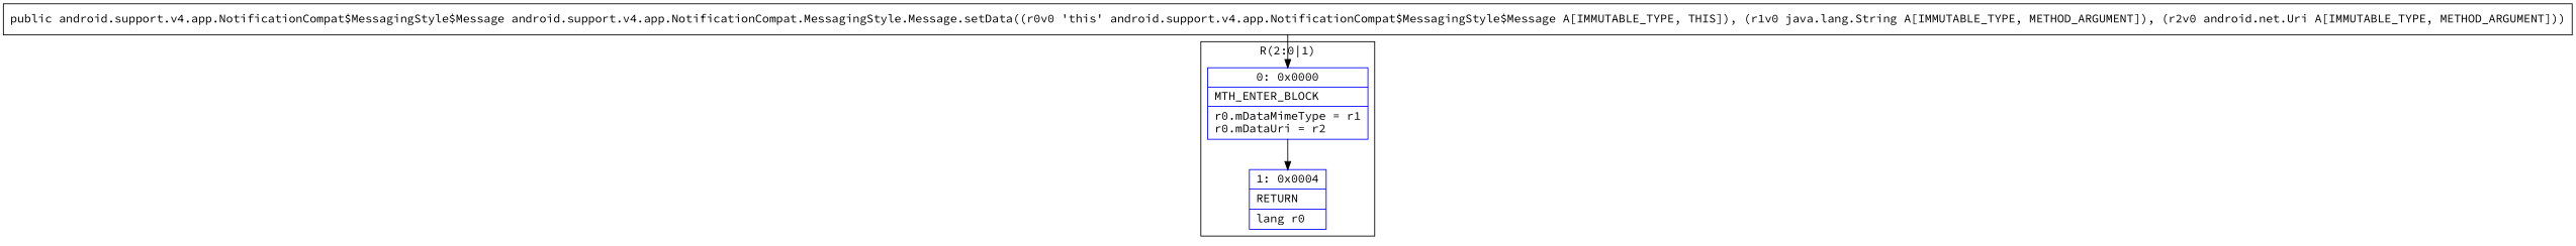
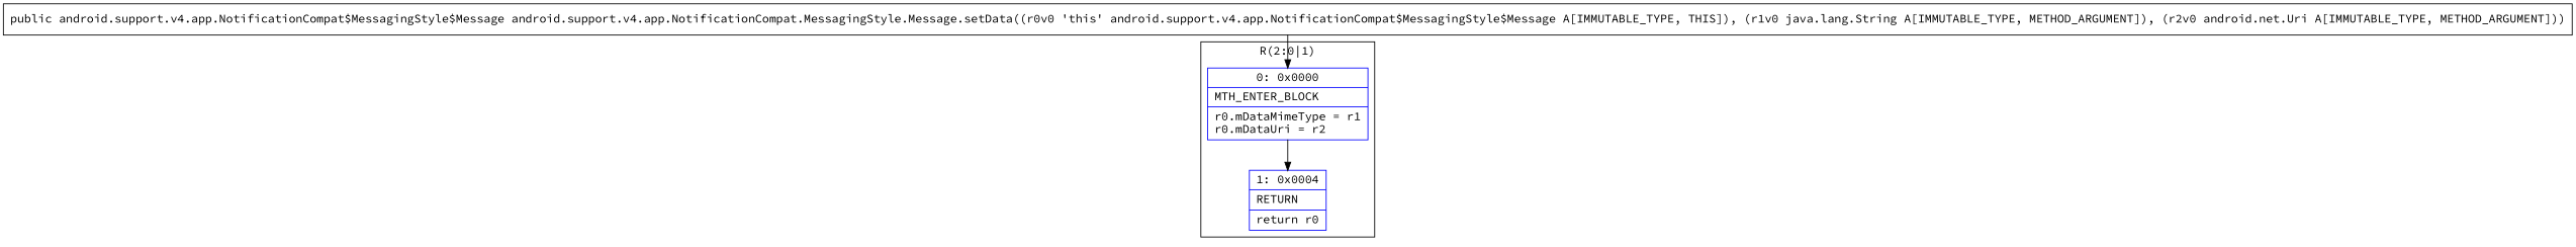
  digraph {
    fontname="Source Code Pro"
    node [color=blue shape=record fontname="Source Code Pro"]
    edge [fontname="Source Code Pro"]
    n1 [label="{0\:\ 0x0000|MTH_ENTER_BLOCK\l|r0.mDataMimeType = r1\lr0.mDataUri = r2\l}"]
-   n2 [label="{1\:\ 0x0004|RETURN\l|lang r0\l}"]
+   n2 [label="{1\:\ 0x0004|RETURN\l|return r0\l}"]
    n3 [label="{public android.support.v4.app.NotificationCompat$MessagingStyle$Message android.support.v4.app.NotificationCompat.MessagingStyle.Message.setData((r0v0 'this' android.support.v4.app.NotificationCompat$MessagingStyle$Message A[IMMUTABLE_TYPE, THIS]), (r1v0 java.lang.String A[IMMUTABLE_TYPE, METHOD_ARGUMENT]), (r2v0 android.net.Uri A[IMMUTABLE_TYPE, METHOD_ARGUMENT])) }" color=""]
    subgraph cluster_1 {
      label="R(2:0|1)"
      n1
      n2
    }
    n1 -> n2
    n3 -> n1
  }
